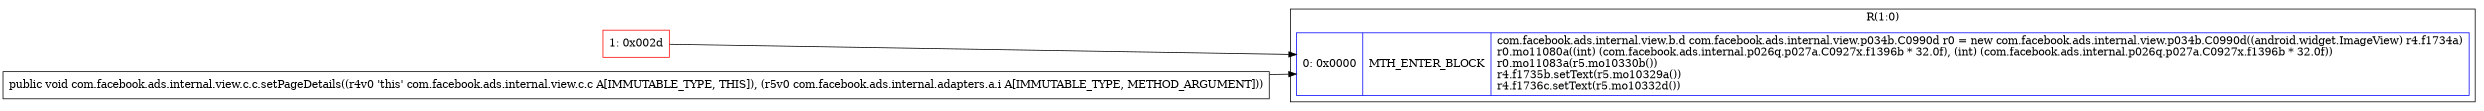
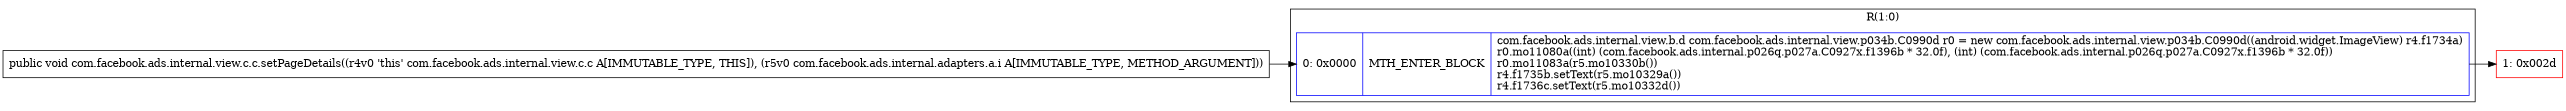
  digraph {
    rankdir=LR
    node [shape=record]
    n1 [color=blue label="{0\:\ 0x0000|MTH_ENTER_BLOCK\l|com.facebook.ads.internal.view.b.d com.facebook.ads.internal.view.p034b.C0990d r0 = new com.facebook.ads.internal.view.p034b.C0990d((android.widget.ImageView) r4.f1734a)\lr0.mo11080a((int) (com.facebook.ads.internal.p026q.p027a.C0927x.f1396b * 32.0f), (int) (com.facebook.ads.internal.p026q.p027a.C0927x.f1396b * 32.0f))\lr0.mo11083a(r5.mo10330b())\lr4.f1735b.setText(r5.mo10329a())\lr4.f1736c.setText(r5.mo10332d())\l}"]
    n2 [color=red label="{1\:\ 0x002d}"]
    n3 [label="{public void com.facebook.ads.internal.view.c.c.setPageDetails((r4v0 'this' com.facebook.ads.internal.view.c.c A[IMMUTABLE_TYPE, THIS]), (r5v0 com.facebook.ads.internal.adapters.a.i A[IMMUTABLE_TYPE, METHOD_ARGUMENT])) }"]
    subgraph cluster_1 {
      label="R(1:0)"
      n1
    }
-   n2 -> n1
+   n1 -> n2
    n3 -> n1
  }
